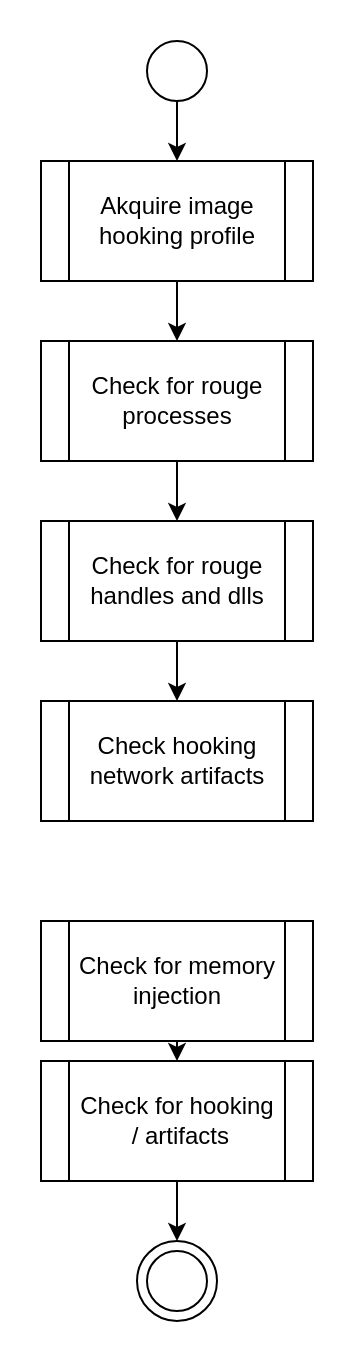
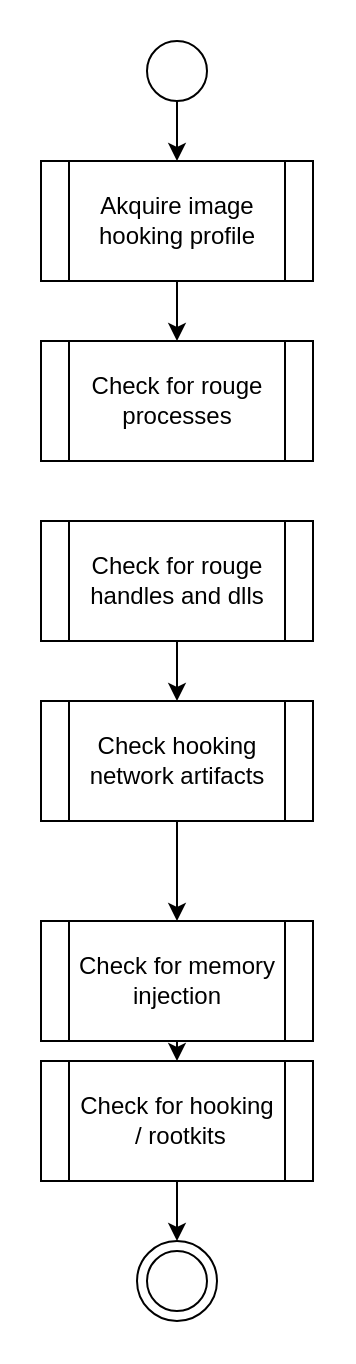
  <mxCell id="0" />
  <mxCell id="1" parent="0" />
  <mxCell id="2" style="edgeStyle=orthogonalEdgeStyle;rounded=0;orthogonalLoop=1;jettySize=auto;html=1;exitX=0.5;exitY=1;exitDx=0;exitDy=0;entryX=0.5;entryY=0;entryDx=0;entryDy=0;" parent="1" source="3" target="5" edge="1"><mxGeometry relative="1" as="geometry" /></mxCell>
  <mxCell id="3" value="Akquire image hooking profile" style="shape=process;whiteSpace=wrap;html=1;backgroundOutline=1;" parent="1" vertex="1"><mxGeometry x="20" y="80" width="136" height="60" as="geometry" /></mxCell>
- <mxCell id="4" style="edgeStyle=orthogonalEdgeStyle;rounded=0;orthogonalLoop=1;jettySize=auto;html=1;exitX=0.5;exitY=1;exitDx=0;exitDy=0;entryX=0.5;entryY=0;entryDx=0;entryDy=0;" parent="1" source="5" target="7" edge="1"><mxGeometry relative="1" as="geometry" /></mxCell>
  <mxCell id="5" value="Check for rouge processes" style="shape=process;whiteSpace=wrap;html=1;backgroundOutline=1;" parent="1" vertex="1"><mxGeometry x="20" y="170" width="136" height="60" as="geometry" /></mxCell>
  <mxCell id="6" style="edgeStyle=orthogonalEdgeStyle;rounded=0;orthogonalLoop=1;jettySize=auto;html=1;exitX=0.5;exitY=1;exitDx=0;exitDy=0;entryX=0.5;entryY=0;entryDx=0;entryDy=0;" parent="1" source="7" target="9" edge="1"><mxGeometry relative="1" as="geometry" /></mxCell>
  <mxCell id="7" value="Check for rouge handles and dlls" style="shape=process;whiteSpace=wrap;html=1;backgroundOutline=1;" parent="1" vertex="1"><mxGeometry x="20" y="260" width="136" height="60" as="geometry" /></mxCell>
+ <mxCell id="8" style="edgeStyle=orthogonalEdgeStyle;rounded=0;orthogonalLoop=1;jettySize=auto;html=1;exitX=0.5;exitY=1;exitDx=0;exitDy=0;entryX=0.5;entryY=0;entryDx=0;entryDy=0;" parent="1" source="9" target="11" edge="1"><mxGeometry relative="1" as="geometry" /></mxCell>
  <mxCell id="9" value="Check hooking network artifacts" style="shape=process;whiteSpace=wrap;html=1;backgroundOutline=1;" parent="1" vertex="1"><mxGeometry x="20" y="350" width="136" height="60" as="geometry" /></mxCell>
  <mxCell id="10" style="edgeStyle=orthogonalEdgeStyle;rounded=0;orthogonalLoop=1;jettySize=auto;html=1;exitX=0.5;exitY=1;exitDx=0;exitDy=0;entryX=0.5;entryY=0;entryDx=0;entryDy=0;" parent="1" source="11" target="13" edge="1"><mxGeometry relative="1" as="geometry" /></mxCell>
  <mxCell id="11" value="&lt;div&gt;Check for memory injection&lt;/div&gt;" style="shape=process;whiteSpace=wrap;html=1;backgroundOutline=1;" parent="1" vertex="1"><mxGeometry x="20" y="460" width="136" height="60" as="geometry" /></mxCell>
  <mxCell id="12" style="edgeStyle=orthogonalEdgeStyle;rounded=0;orthogonalLoop=1;jettySize=auto;html=1;exitX=0.5;exitY=1;exitDx=0;exitDy=0;entryX=0.5;entryY=0;entryDx=0;entryDy=0;" parent="1" source="13" target="17" edge="1"><mxGeometry relative="1" as="geometry" /></mxCell>
- <mxCell id="13" value="&lt;div&gt;Check for hooking&lt;/div&gt;&amp;nbsp;/ artifacts" style="shape=process;whiteSpace=wrap;html=1;backgroundOutline=1;" parent="1" vertex="1"><mxGeometry x="20" y="530" width="136" height="60" as="geometry" /></mxCell>
+ <mxCell id="13" value="&lt;div&gt;Check for hooking&lt;/div&gt;&amp;nbsp;/ rootkits" style="shape=process;whiteSpace=wrap;html=1;backgroundOutline=1;" parent="1" vertex="1"><mxGeometry x="20" y="530" width="136" height="60" as="geometry" /></mxCell>
  <mxCell id="14" style="edgeStyle=orthogonalEdgeStyle;rounded=0;orthogonalLoop=1;jettySize=auto;html=1;exitX=0.5;exitY=1;exitDx=0;exitDy=0;entryX=0.5;entryY=0;entryDx=0;entryDy=0;" parent="1" source="15" target="3" edge="1"><mxGeometry relative="1" as="geometry" /></mxCell>
  <mxCell id="15" value="" style="ellipse;whiteSpace=wrap;html=1;aspect=fixed;" parent="1" vertex="1"><mxGeometry x="73" y="20" width="30" height="30" as="geometry" /></mxCell>
  <mxCell id="16" value="" style="group" parent="1" vertex="1" connectable="0"><mxGeometry x="68" y="620" width="40" height="40" as="geometry" /></mxCell>
  <mxCell id="17" value="" style="ellipse;whiteSpace=wrap;html=1;aspect=fixed;" parent="16" vertex="1"><mxGeometry width="40" height="40" as="geometry" /></mxCell>
  <mxCell id="18" value="" style="ellipse;whiteSpace=wrap;html=1;aspect=fixed;" parent="16" vertex="1"><mxGeometry x="5" y="5" width="30" height="30" as="geometry" /></mxCell>
